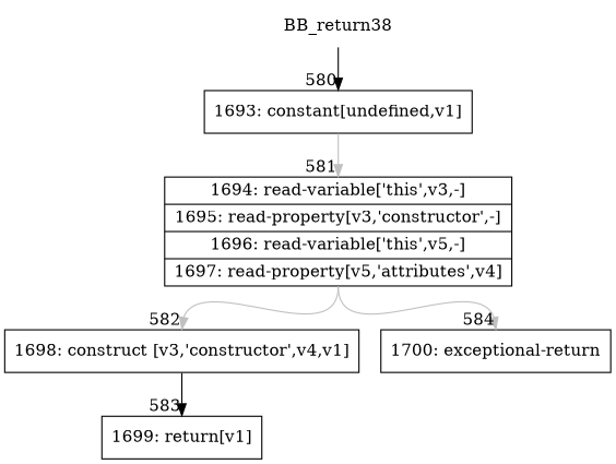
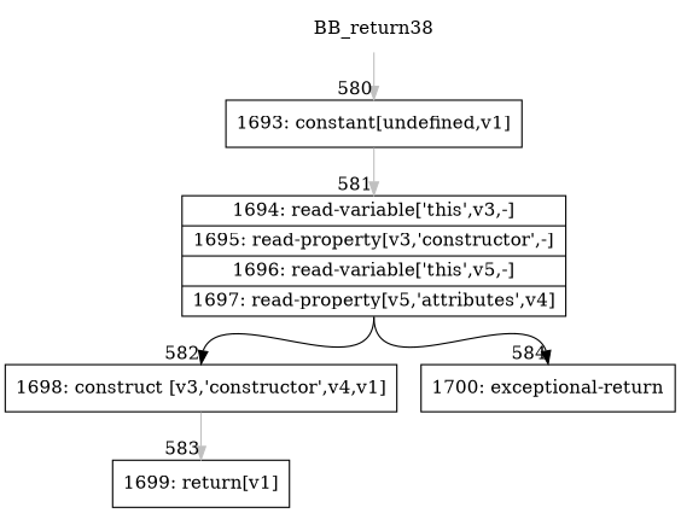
  digraph {
    rankdir=TD
    node [shape=record]
    edge [headport=n tailport=s]
    n1 [label=BB_return38 shape=none]
    n2 [label="{1693: constant[undefined,v1]}"]
    n3 [label="{1694: read-variable['this',v3,-]|1695: read-property[v3,'constructor',-]|1696: read-variable['this',v5,-]|1697: read-property[v5,'attributes',v4]}"]
    n4 [label="{1698: construct [v3,'constructor',v4,v1]}"]
    n5 [label="{1700: exceptional-return}"]
    n6 [label="{1699: return[v1]}"]
-   n1 -> n2 [headlabel="    580"]
+   n1 -> n2 [headlabel="    580" color=gray]
    n2 -> n3 [color=gray headlabel="      581"]
-   n3 -> n4 [headlabel="      582" color=gray]
-   n3 -> n5 [color=gray headlabel="      584"]
-   n4 -> n6 [headlabel="      583"]
+   n3 -> n4 [headlabel="      582"]
+   n3 -> n5 [color=black headlabel="      584"]
+   n4 -> n6 [headlabel="      583" color=gray]
  }
